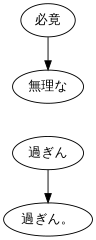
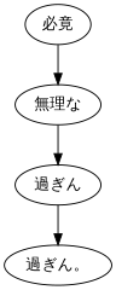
  digraph {
    n1 [label="必竟"]
    n2 [label="無理な"]
    n3 [label="過ぎん"]
    n4 [label="過ぎん。"]
    n1 -> n2
+   n2 -> n3
    n3 -> n4
  }
